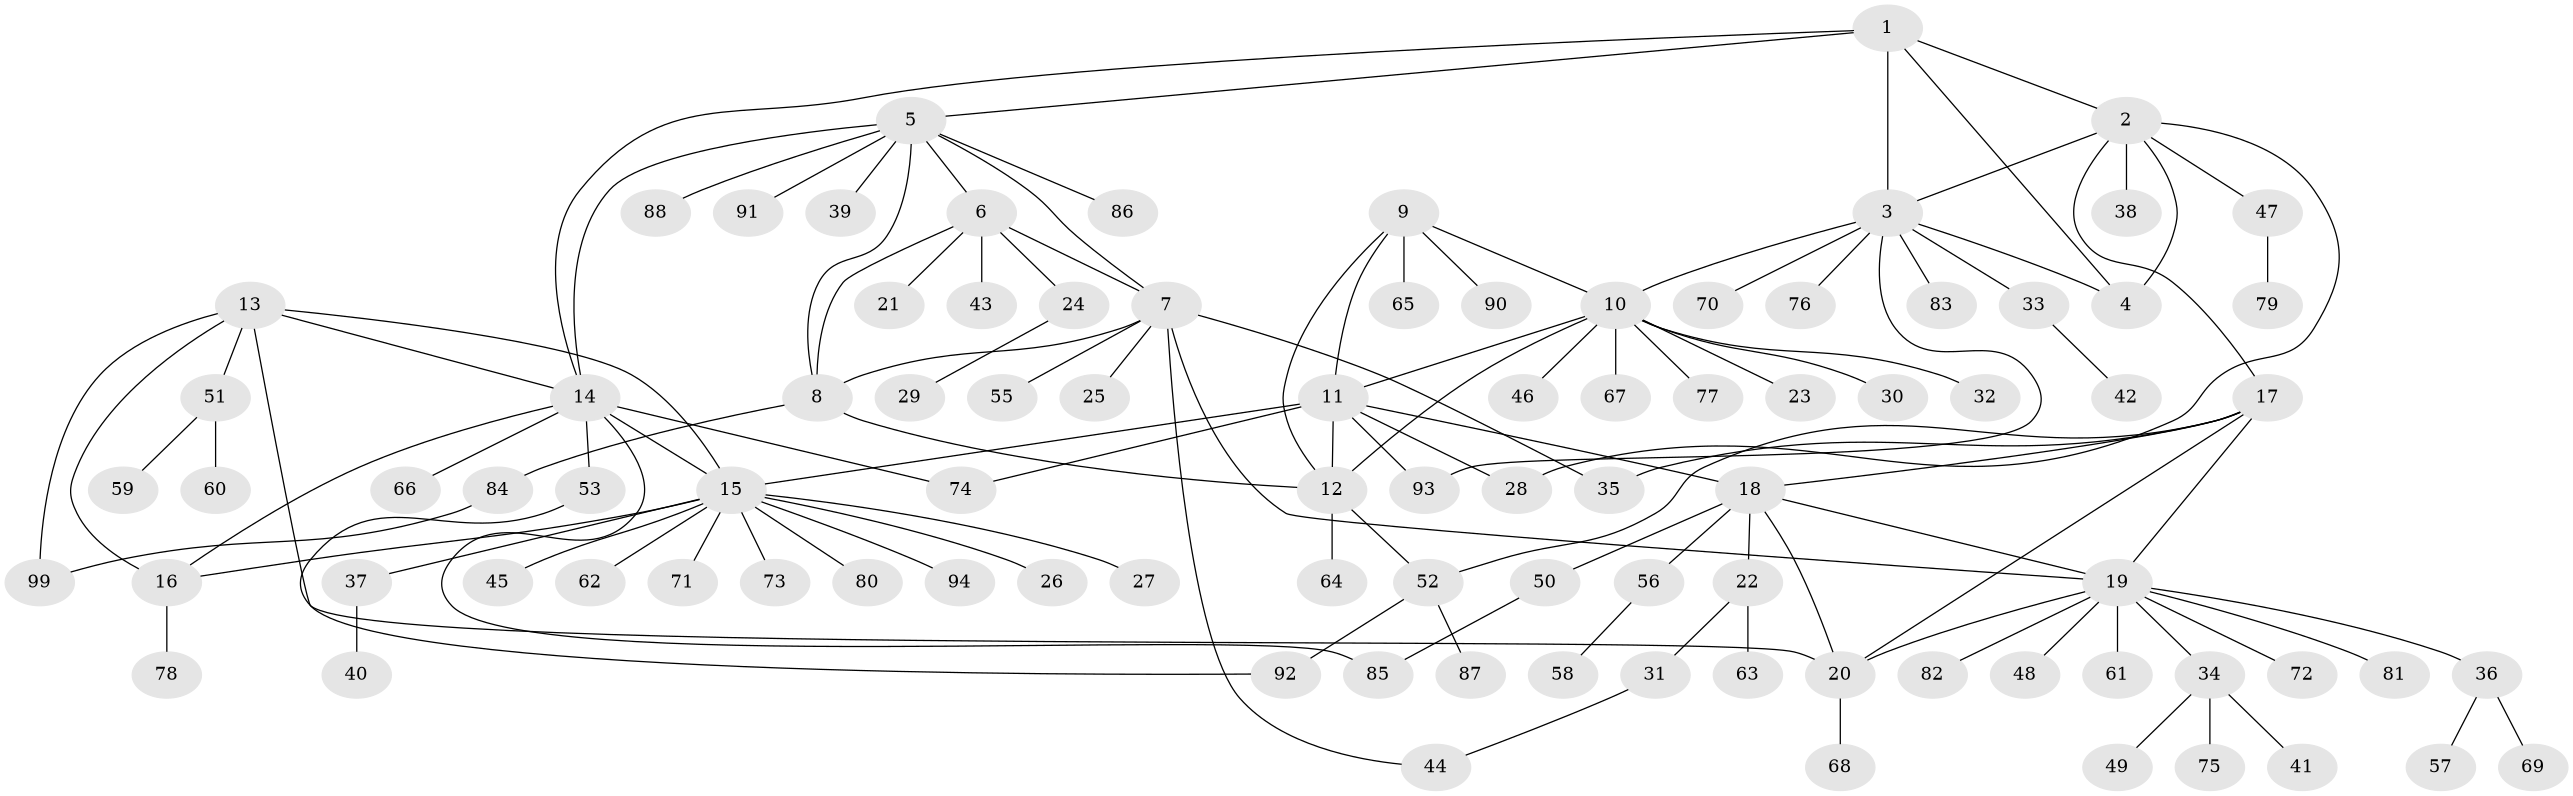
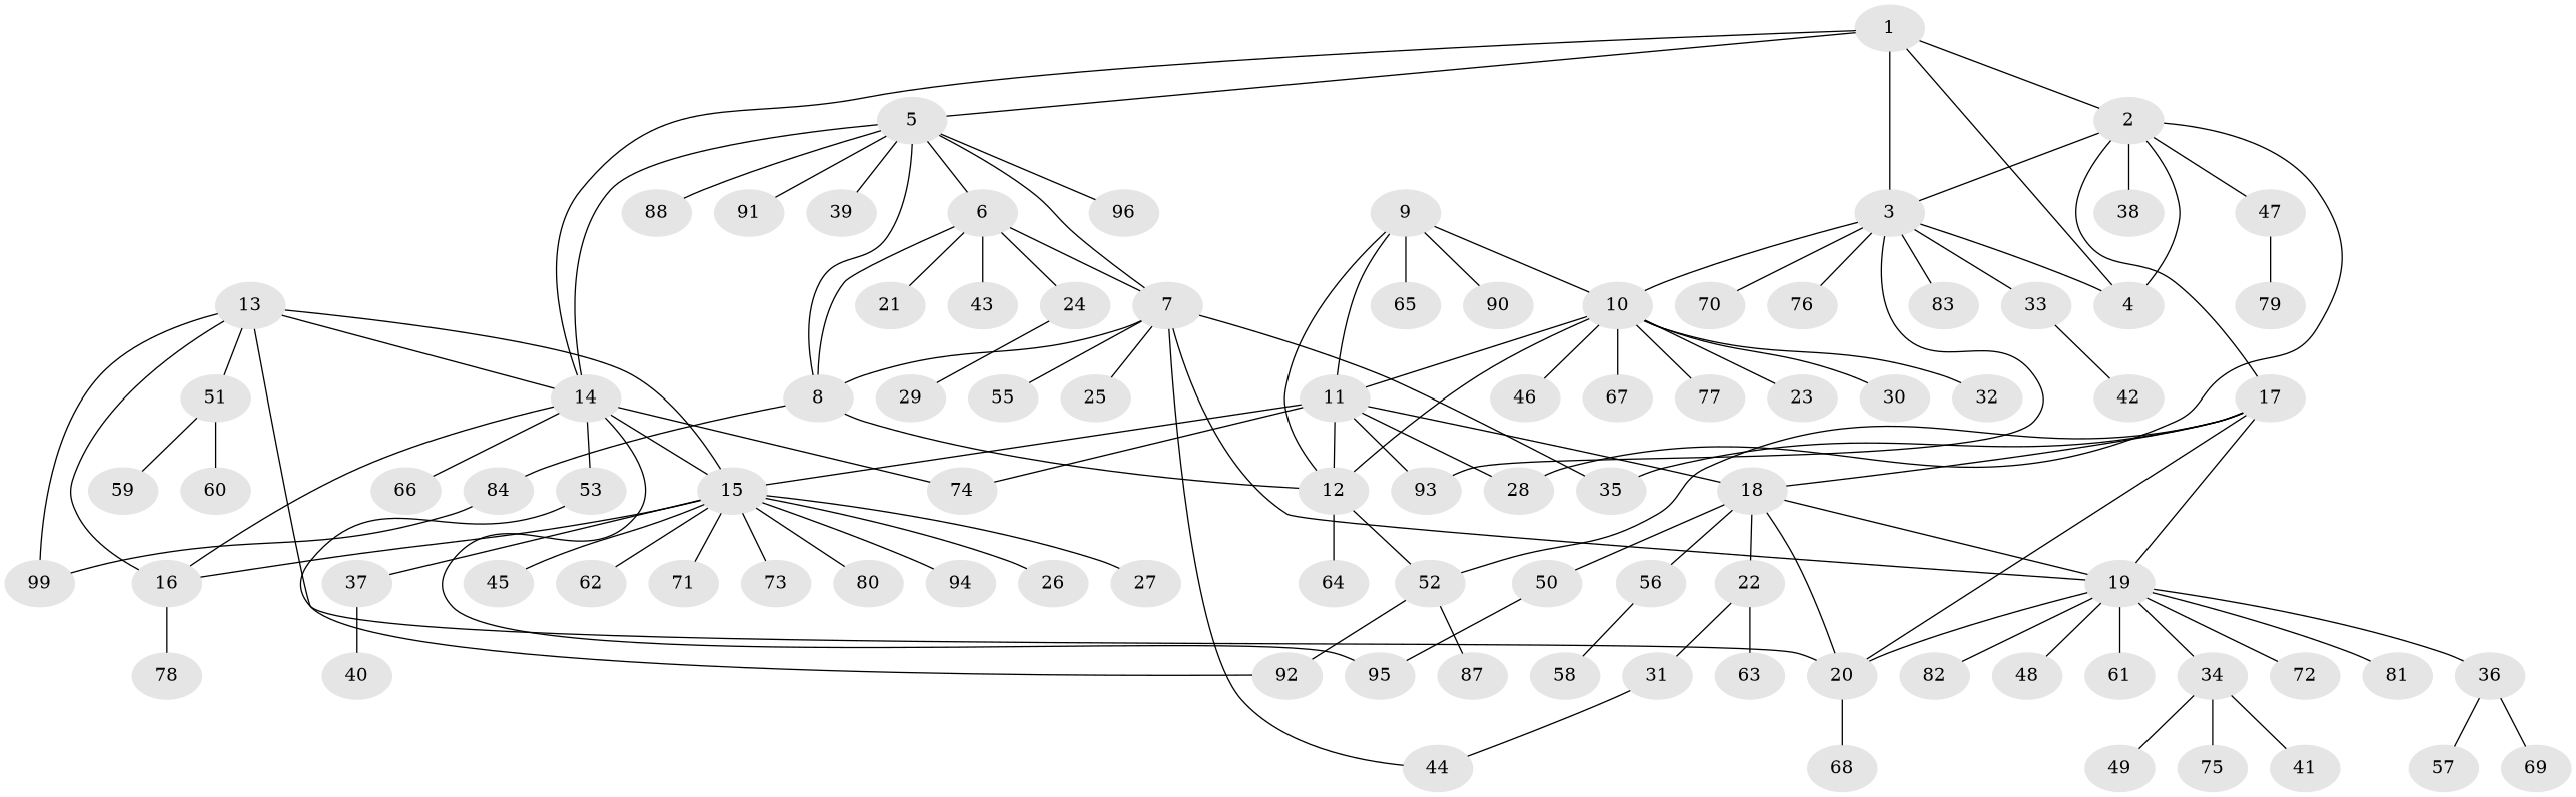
  graph {
    node [color=gray90 style=filled]
    1
    2
    3
    4
    5
    14
    17
    28
    38
    47
    10
    33
    70
    76
    83
    93
    6
    7
    8
    39
-   86
+   86 [label=96]
    88
    91
    15
    74
    16
    53
    66
-   85
+   85 [label=95]
    19
    35
    18
    52
    20
    79
    12
    11
    23
    30
    32
    46
    67
    77
    42
    21
    24
    43
    25
    44
    55
    84
    29
    34
    36
    48
    61
    72
    81
    82
    64
    n61 [label=99]
    9
    65
    90
    26
    27
    37
    45
    62
    71
    73
    80
    94
    22
    50
    56
    87
    92
    13
    51
    78
    68
    59
    60
    40
    31
    63
    58
    41
    49
    75
    57
    69
    1 -- 2
    1 -- 3
    1 -- 4
    1 -- 5
    1 -- 14
    2 -- 3
    2 -- 4
    2 -- 17
    2 -- 28
    2 -- 38
    2 -- 47
    3 -- 4
    3 -- 10
    3 -- 33
    3 -- 70
    3 -- 76
    3 -- 83
    3 -- 93
    5 -- 14
    5 -- 6
    5 -- 7
    5 -- 8
    5 -- 39
    5 -- 86
    5 -- 88
    5 -- 91
    14 -- 15
    14 -- 74
    14 -- 16
    14 -- 53
    14 -- 66
    14 -- 85
    17 -- 19
    17 -- 35
    17 -- 18
    17 -- 52
    17 -- 20
    47 -- 79
    10 -- 12
    10 -- 11
    10 -- 23
    10 -- 30
    10 -- 32
    10 -- 46
    10 -- 67
    10 -- 77
    33 -- 42
    6 -- 7
    6 -- 8
    6 -- 21
    6 -- 24
    6 -- 43
    7 -- 8
    7 -- 19
    7 -- 35
    7 -- 25
    7 -- 44
    7 -- 55
    8 -- 12
    8 -- 84
    15 -- 16
    15 -- 26
    15 -- 27
    15 -- 37
    15 -- 45
    15 -- 62
    15 -- 71
    15 -- 73
    15 -- 80
    15 -- 94
    16 -- 78
    53 -- 92
    19 -- 20
    19 -- 34
    19 -- 36
    19 -- 48
    19 -- 61
    19 -- 72
    19 -- 81
    19 -- 82
    18 -- 19
    18 -- 20
    18 -- 22
    18 -- 50
    18 -- 56
    52 -- 87
    52 -- 92
    20 -- 68
    12 -- 52
    12 -- 64
    11 -- 28
    11 -- 93
    11 -- 15
    11 -- 74
    11 -- 18
    11 -- 12
    24 -- 29
    84 -- n61
    34 -- 41
    34 -- 49
    34 -- 75
    36 -- 57
    36 -- 69
    9 -- 10
    9 -- 12
    9 -- 11
    9 -- 65
    9 -- 90
    37 -- 40
    22 -- 31
    22 -- 63
    50 -- 85
    56 -- 58
    13 -- 14
    13 -- 15
    13 -- 16
    13 -- 20
    13 -- n61
    13 -- 51
    51 -- 59
    51 -- 60
    31 -- 44
  }
